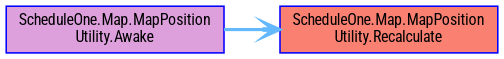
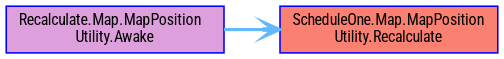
  digraph {
    rankdir=LR
    fontname="Roboto Condensed"
    node [color=blue fontname="Roboto Condensed" fontsize=10 shape=box style=filled]
-   n1 [fillcolor=plum fontcolor=black height=0.2 label="ScheduleOne.Map.MapPosition\lUtility.Awake" width=0.4]
+   n1 [fillcolor=plum fontcolor=black height=0.2 label="Recalculate.Map.MapPosition\lUtility.Awake" width=0.4]
    n2 [fillcolor=salmon height=0.2 label="ScheduleOne.Map.MapPosition\lUtility.Recalculate" width=0.4]
    n1 -> n2 [color=steelblue1 fontname="Roboto Condensed" fontsize=10 labelfontname=Helvetica labelfontsize=10 style=bold arrowhead=vee]
  }
